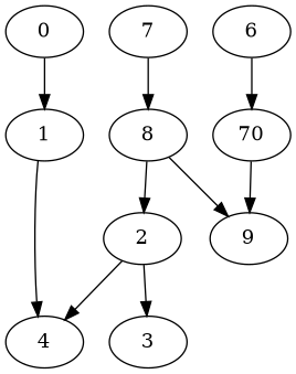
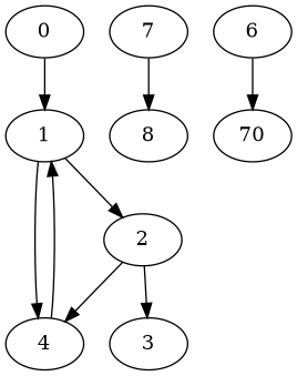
  digraph {
    0
    1
    2
    4
    3
    n6 [label=70]
    6
    7
    8
-   9
    0 -> 1
-   8 -> 2
+   1 -> 2
    1 -> 4
    2 -> 4
    2 -> 3
-   n6 -> 9
+   4 -> 1
    6 -> n6
    7 -> 8
-   8 -> 9
  }
